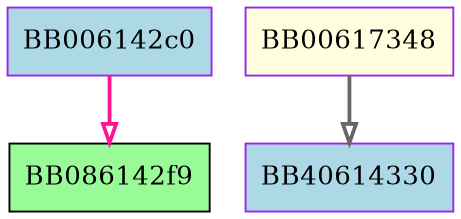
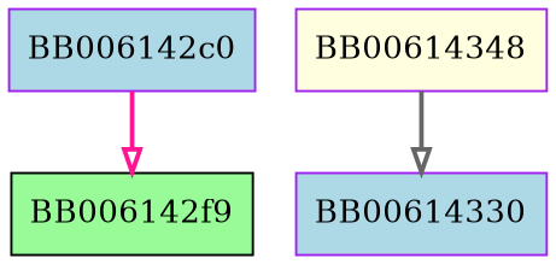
  digraph {
    splines=ortho
    node [color=purple fillcolor=lightblue shape=box style=filled]
    edge [arrowhead=onormal style=bold]
-   BB006142f9 [color=black fillcolor=palegreen label=BB086142f9]
+   BB006142f9 [color=black fillcolor=palegreen]
    BB006142c0
-   BB00614348 [fillcolor=lightyellow label=BB00617348]
-   BB00614330 [label=BB40614330]
+   BB00614348 [fillcolor=lightyellow]
+   BB00614330
    BB006142c0 -> BB006142f9 [color=deeppink]
    BB00614348 -> BB00614330 [color=gray40]
  }
